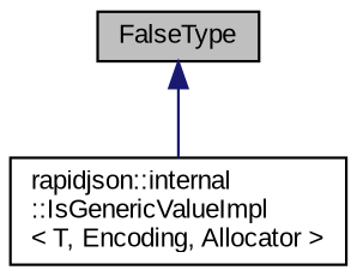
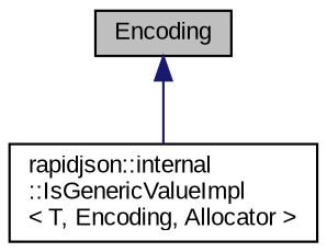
  digraph {
    fontname="Liberation Sans"
    node [color=black fontname="Liberation Sans" fontsize=10 shape=record style=filled]
-   n1 [fillcolor=grey75 fontcolor=black height=0.2 label=FalseType width=0.4]
+   n1 [fillcolor=grey75 fontcolor=black height=0.2 label=Encoding width=0.4]
    n2 [fillcolor=white height=0.2 label="rapidjson::internal\l::IsGenericValueImpl\l\< T, Encoding, Allocator \>" width=0.4]
    n1 -> n2 [color=midnightblue dir=back fontname="Liberation Sans" fontsize=10 labelfontname=Helvetica labelfontsize=10 style=solid]
  }
